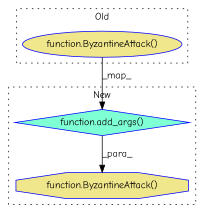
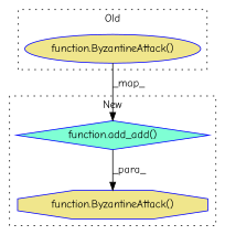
  digraph {
    fontname="Comic Neue"
    node [a=75 style=filled fillcolor=khaki color=blue fontname="Comic Neue"]
    edge [fontname="Comic Neue"]
-   n1 [l=52 label="function.add_args()" s=1520 shape=diamond fillcolor=aquamarine]
+   n1 [l=52 label="function.add_add()" s=1520 shape=diamond fillcolor=aquamarine]
    n2 [l="16,1" label="function.ByzantineAttack()" s="1504,1572" shape=octagon]
    n3 [l=59 label="function.ByzantineAttack()" s=889 shape=ellipse]
    subgraph cluster_1 {
      label=New
      style=dotted
      n1
      n2
    }
    subgraph cluster_2 {
      label=Old
      style=dotted
      n3
    }
    n1 -> n2 [label=_para_]
    n3 -> n1 [label=_map_]
  }
